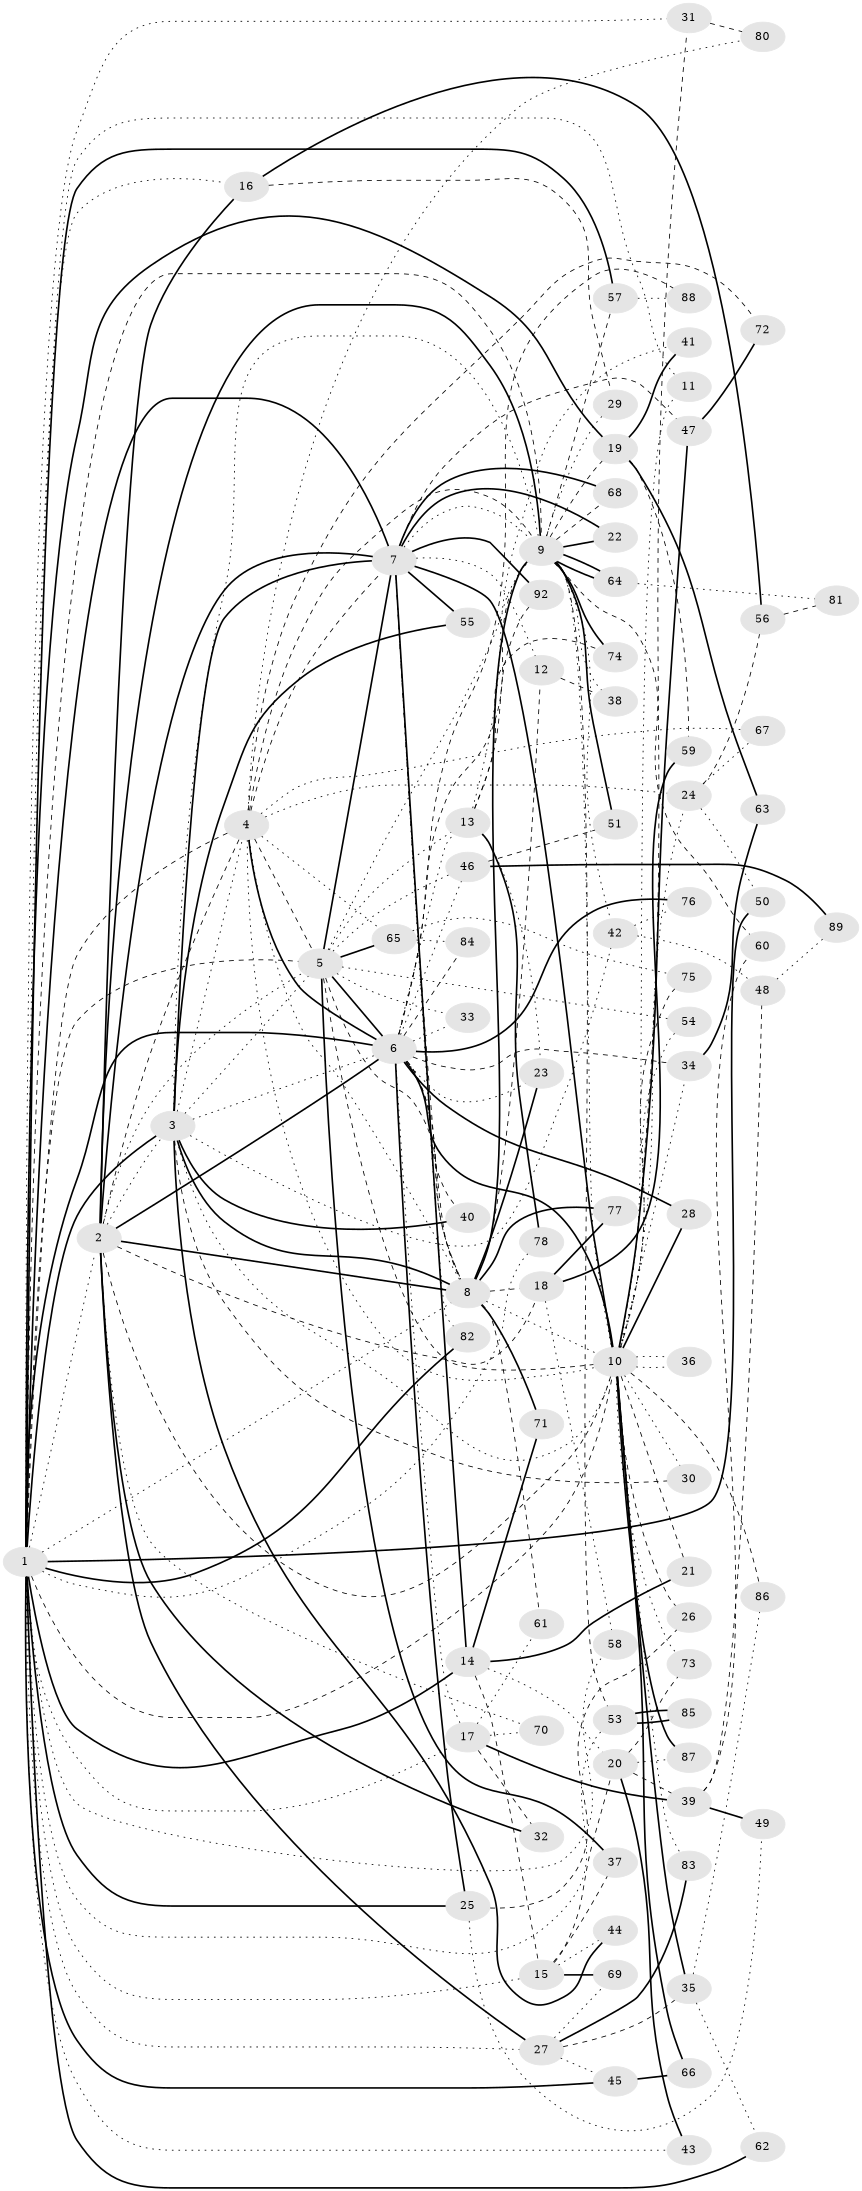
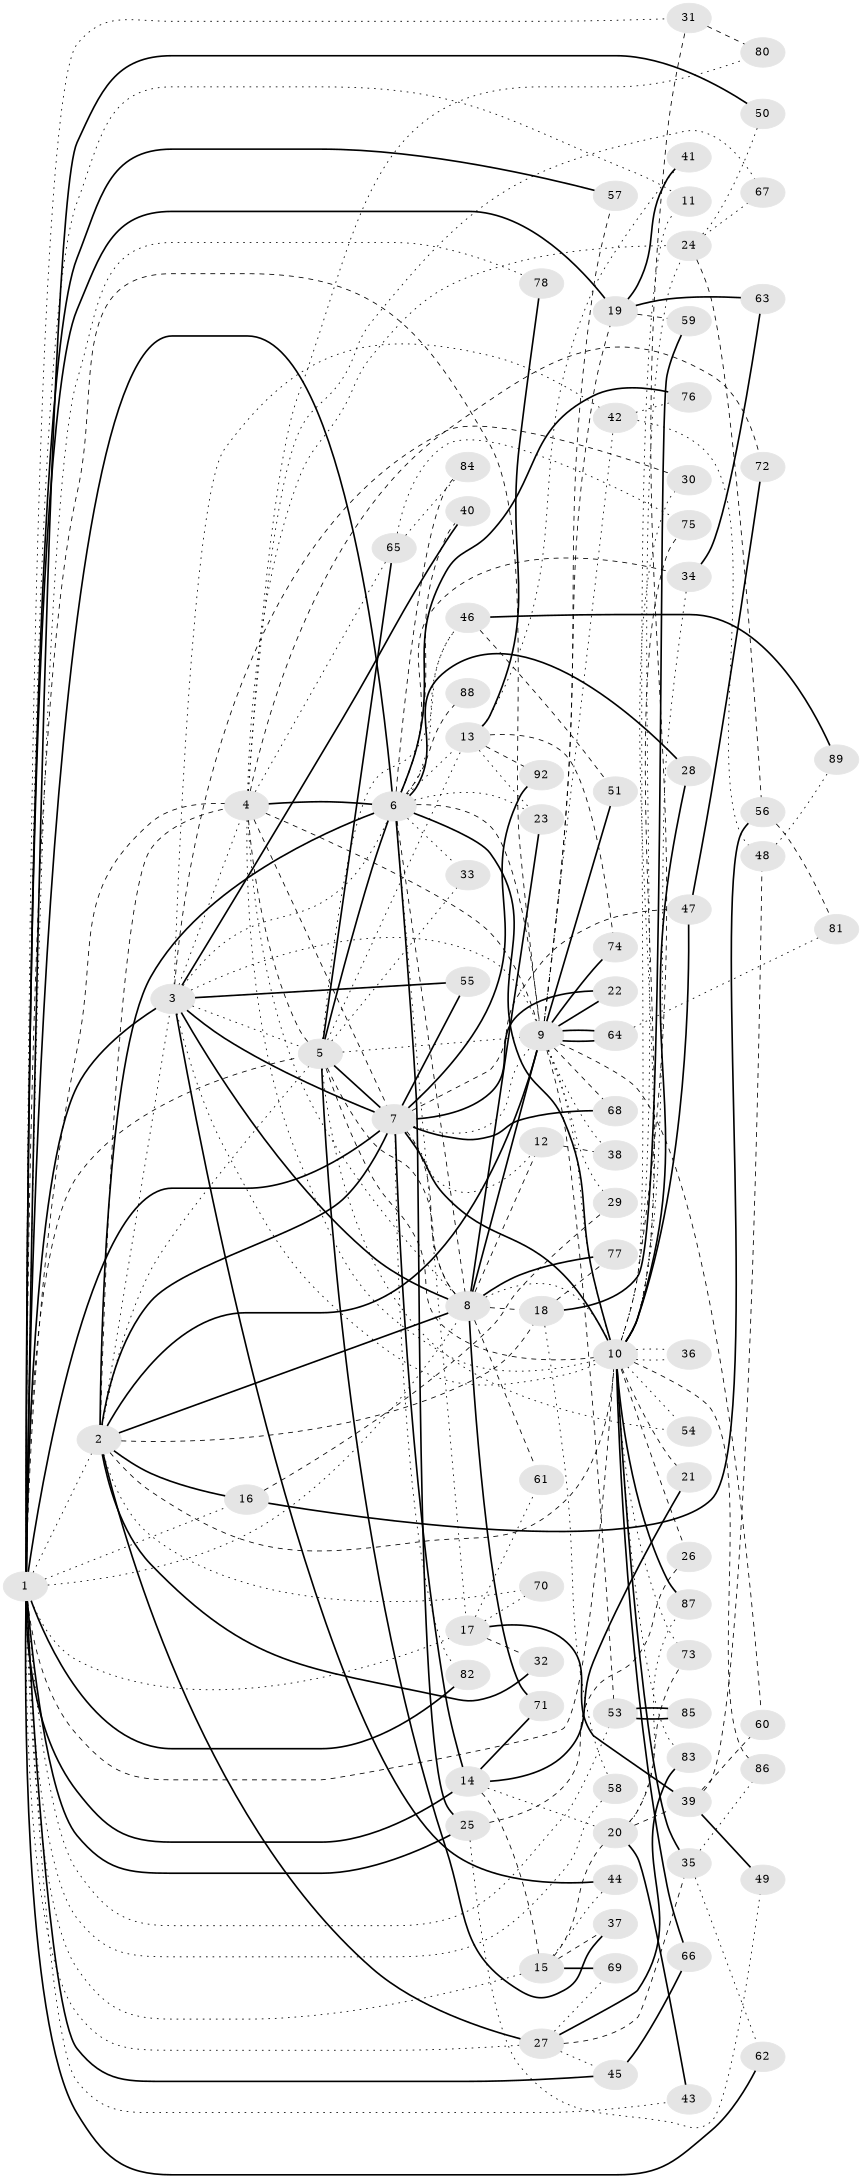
  graph {
    rankdir=LR
    node [color=gray90 style=filled]
    edge [style=dotted]
    1
    2
    3
    4
    5
    6
    7
    8
    9
    10
    11
    14
    15
    16
    17
    19
    25
    27
    31
    43
    45
    50
    53
    57
    58
    62
    78
    82
    18
    32
    70
    30
    40
    42
    44
    55
    24
    65
    67
    72
    80
    13
    33
    37
    46
    54
    28
    34
    76
    84
    88
    23
    12
    22
    47
    n56 [label=92]
    68
    61
    71
    77
    29
    38
    51
    60
    64
    74
    21
    26
    35
    36
    66
    73
    75
    83
    86
    87
    20
    69
    56
    39
    41
    59
    63
    49
    85
    48
    89
    81
    1 -- 2
    1 -- 3 [style=bold]
    1 -- 4 [style=dashed]
    1 -- 5 [style=dashed]
    1 -- 6 [style=bold]
    1 -- 7 [style=bold]
    1 -- 8
    1 -- 9 [style=dashed]
    1 -- 10 [style=dashed]
    1 -- 11
    1 -- 14 [style=bold]
    1 -- 15
    1 -- 16
    1 -- 17
    1 -- 19 [style=bold]
    1 -- 25 [style=bold]
    1 -- 27
    1 -- 31
    1 -- 43
    1 -- 45 [style=bold]
    1 -- 50 [style=bold]
    1 -- 53
    1 -- 57 [style=bold]
    1 -- 58
    1 -- 62 [style=bold]
    1 -- 78
    1 -- 82 [style=bold]
    2 -- 3
    2 -- 4 [style=dashed]
    2 -- 5
    2 -- 6 [style=bold]
    2 -- 7 [style=bold]
    2 -- 8 [style=bold]
    2 -- 9 [style=bold]
    2 -- 10 [style=dashed]
    2 -- 16 [style=bold]
    2 -- 27 [style=bold]
    2 -- 18 [style=dashed]
    2 -- 32 [style=bold]
    2 -- 70
    3 -- 4
    3 -- 5
    3 -- 6
    3 -- 7 [style=bold]
    3 -- 8 [style=bold]
    3 -- 9
    3 -- 10
    3 -- 30 [style=dashed]
    3 -- 40 [style=bold]
    3 -- 42
    3 -- 44 [style=bold]
    3 -- 55 [style=bold]
    4 -- 5 [style=dashed]
    4 -- 6 [style=bold]
    4 -- 7 [style=dashed]
    4 -- 8
    4 -- 9 [style=dashed]
    4 -- 10
    4 -- 24
    4 -- 65
    4 -- 67
    4 -- 72 [style=dashed]
    4 -- 80
    5 -- 6 [style=bold]
    5 -- 7 [style=bold]
    5 -- 8 [style=dashed]
    5 -- 9
    5 -- 10 [style=dashed]
    5 -- 65 [style=bold]
    5 -- 13
    5 -- 33
    5 -- 37 [style=bold]
    5 -- 46
    5 -- 54
    6 -- 8 [style=dashed]
    6 -- 9 [style=dashed]
    6 -- 10 [style=bold]
    6 -- 17
    6 -- 25 [style=bold]
    6 -- 40 [style=dashed]
    6 -- 13
    6 -- 33
    6 -- 46
    6 -- 28 [style=bold]
    6 -- 34 [style=dashed]
    6 -- 76 [style=bold]
    6 -- 84 [style=dashed]
    6 -- 88 [style=dashed]
    6 -- 23
    7 -- 8 [style=dashed]
    7 -- 9
    7 -- 10 [style=bold]
    7 -- 14 [style=bold]
    7 -- 82
    7 -- 55 [style=bold]
    7 -- 12
    7 -- 22 [style=bold]
    7 -- 47 [style=dashed]
    7 -- n56 [style=bold]
    7 -- 68 [style=bold]
    8 -- 9 [style=bold]
    8 -- 10
    8 -- 18 [style=dashed]
    8 -- 23 [style=bold]
    8 -- 12 [style=dashed]
    8 -- 61 [style=dashed]
    8 -- 71 [style=bold]
    8 -- 77 [style=bold]
    9 -- 10
    9 -- 19 [style=dashed]
    9 -- 53 [style=dashed]
    9 -- 57 [style=dashed]
    9 -- 42
    9 -- 22 [style=bold]
    9 -- 68 [style=dashed]
    9 -- 29
    9 -- 38
    9 -- 51 [style=bold]
    9 -- 60 [style=dashed]
    9 -- 64 [style=bold]
    9 -- 64 [style=bold]
    9 -- 74 [style=bold]
    10 -- 11
    10 -- 31 [style=dashed]
    10 -- 30
    10 -- 24
    10 -- 54
    10 -- 28 [style=bold]
    10 -- 34
    10 -- 47 [style=bold]
    10 -- 21 [style=dashed]
    10 -- 26 [style=dashed]
    10 -- 35 [style=bold]
    10 -- 36
    10 -- 36
    10 -- 66 [style=bold]
    10 -- 73
    10 -- 75 [style=dashed]
    10 -- 83
    10 -- 86 [style=dashed]
    10 -- 87 [style=bold]
    14 -- 15 [style=dashed]
    14 -- 71 [style=bold]
    14 -- 21 [style=bold]
    14 -- 20
    15 -- 44
    15 -- 37 [style=dashed]
    15 -- 20 [style=dashed]
    15 -- 69 [style=bold]
    16 -- 29 [style=dashed]
    16 -- 56 [style=bold]
    17 -- 32 [style=dashed]
    17 -- 70
    17 -- 61
    17 -- 39 [style=bold]
    19 -- 41 [style=bold]
    19 -- 59 [style=dashed]
    19 -- 63 [style=bold]
    25 -- 26 [style=dashed]
    25 -- 49
    27 -- 45
    27 -- 35 [style=dashed]
    27 -- 83 [style=bold]
    27 -- 69
    31 -- 80 [style=dashed]
    45 -- 66 [style=bold]
    53 -- 85 [style=bold]
    53 -- 85 [style=bold]
-   57 -- 88
    18 -- 58
-   18 -- 77 [style=bold]
+   18 -- 77 [style=dashed]
    18 -- 59 [style=bold]
    42 -- 76
    42 -- 48
    24 -- 50
    24 -- 67
    24 -- 56 [style=dashed]
    65 -- 84
    65 -- 75
    13 -- 78 [style=bold]
    13 -- 23
    13 -- n56 [style=dashed]
    13 -- 74 [style=dashed]
    13 -- 41
    46 -- 51 [style=dashed]
    46 -- 89 [style=bold]
    34 -- 63 [style=bold]
    12 -- 38 [style=dashed]
    47 -- 72 [style=bold]
    64 -- 81
    35 -- 62
    35 -- 86
    20 -- 43 [style=bold]
    20 -- 73 [style=dashed]
    20 -- 87
    20 -- 39 [style=dashed]
    56 -- 81 [style=dashed]
    39 -- 60 [style=dashed]
    39 -- 49 [style=bold]
    39 -- 48 [style=dashed]
    48 -- 89
  }
